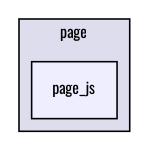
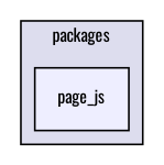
  digraph {
    compound=true
    fontname=Oswald
    n1 [fillcolor="#eeeeff" fontname=Oswald fontsize=10 label=page_js pencolor=black shape=box style=filled]
    subgraph cluster_1 {
      bgcolor="#ddddee"
      fontsize=10
-     label=page
+     label=packages
      pencolor=black
      n1
    }
  }
